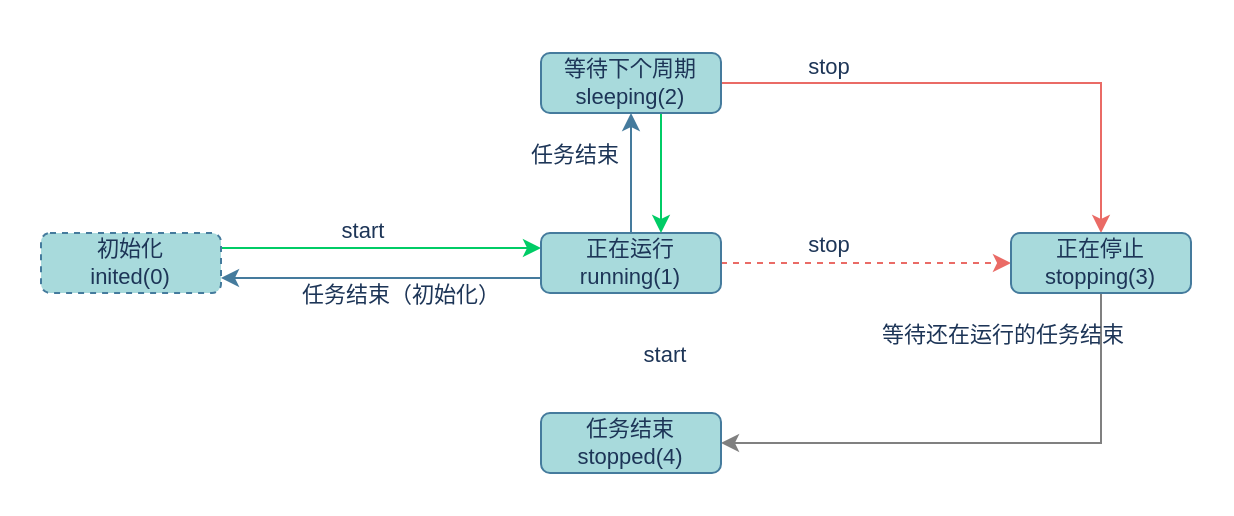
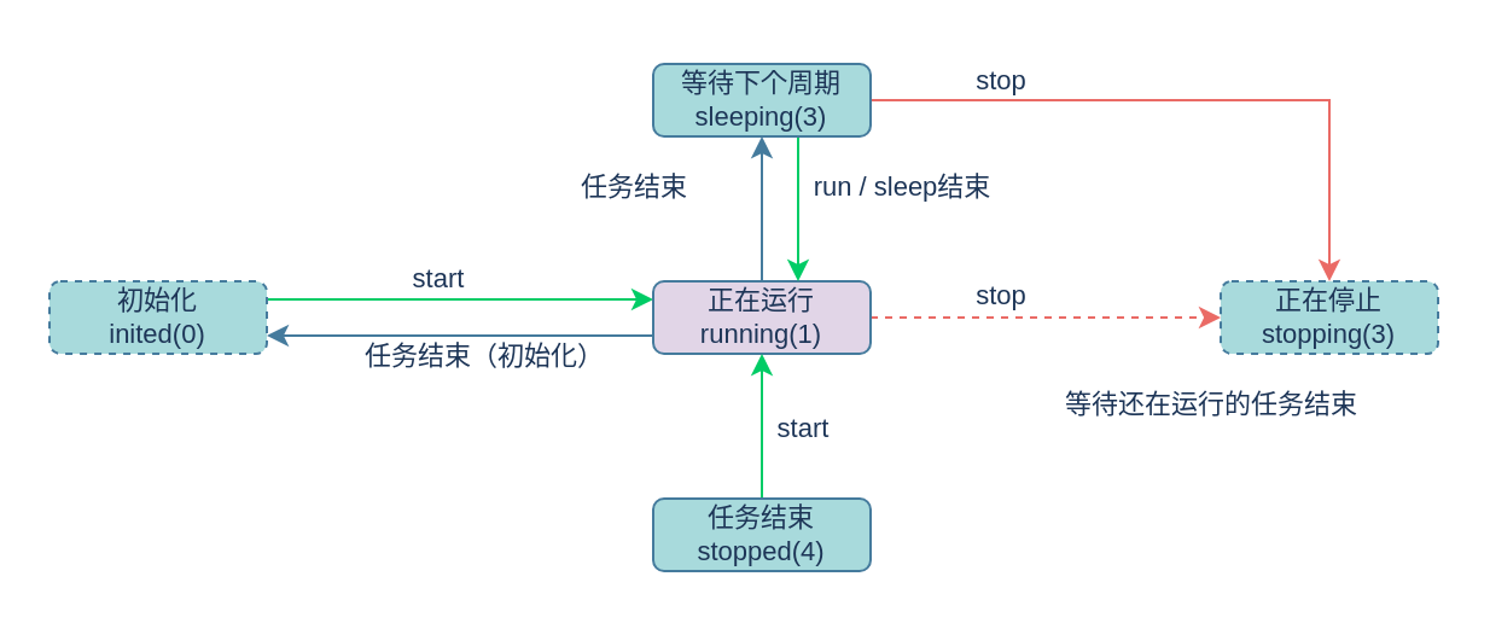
  <mxCell id="0" />
  <mxCell id="1" parent="0" />
  <mxCell id="2" style="edgeStyle=orthogonalEdgeStyle;rounded=0;orthogonalLoop=1;jettySize=auto;html=1;exitX=1;exitY=0.25;exitDx=0;exitDy=0;labelBackgroundColor=#F1FAEE;fontColor=#1D3557;entryX=0;entryY=0.25;entryDx=0;entryDy=0;strokeColor=#00CC66;fontSize=11;" parent="1" source="3" target="7" edge="1"><mxGeometry relative="1" as="geometry"><mxPoint x="270" y="131" as="targetPoint" /><Array as="points"><mxPoint x="220" y="124" /><mxPoint x="220" y="124" /></Array></mxGeometry></mxCell>
  <mxCell id="3" value="&lt;font style=&quot;font-size: 11px;&quot;&gt;&lt;font style=&quot;font-size: 11px;&quot;&gt;初始化 &lt;/font&gt;&lt;br style=&quot;font-size: 11px;&quot;&gt;inited(0)&lt;/font&gt;" style="rounded=1;whiteSpace=wrap;html=1;fillColor=#A8DADC;strokeColor=#457B9D;fontColor=#1D3557;fontSize=11;dashed=1;" parent="1" vertex="1"><mxGeometry x="20" y="116" width="90" height="30" as="geometry" /></mxCell>
  <mxCell id="4" style="edgeStyle=orthogonalEdgeStyle;rounded=0;sketch=0;orthogonalLoop=1;jettySize=auto;html=1;exitX=1;exitY=0.5;exitDx=0;exitDy=0;entryX=0;entryY=0.5;entryDx=0;entryDy=0;fillColor=#A8DADC;fontColor=#1D3557;strokeColor=#EA6B66;fontSize=11;dashed=1;" parent="1" source="7" target="12" edge="1"><mxGeometry relative="1" as="geometry" /></mxCell>
  <mxCell id="5" style="edgeStyle=orthogonalEdgeStyle;rounded=0;sketch=0;orthogonalLoop=1;jettySize=auto;html=1;exitX=0.5;exitY=0;exitDx=0;exitDy=0;entryX=0.5;entryY=1;entryDx=0;entryDy=0;fillColor=#A8DADC;fontColor=#1D3557;strokeColor=#457B9D;fontSize=11;" parent="1" source="7" target="10" edge="1"><mxGeometry relative="1" as="geometry" /></mxCell>
  <mxCell id="6" style="edgeStyle=orthogonalEdgeStyle;rounded=0;sketch=0;orthogonalLoop=1;jettySize=auto;html=1;exitX=0;exitY=0.75;exitDx=0;exitDy=0;entryX=1;entryY=0.75;entryDx=0;entryDy=0;strokeColor=#457B9D;fillColor=#A8DADC;fontColor=#1D3557;entryPerimeter=0;fontSize=11;" parent="1" source="7" target="3" edge="1"><mxGeometry relative="1" as="geometry" /></mxCell>
- <mxCell id="7" value="&lt;font style=&quot;font-size: 11px;&quot;&gt;正在运行&lt;br style=&quot;font-size: 11px;&quot;&gt;running(1)&lt;/font&gt;" style="rounded=1;whiteSpace=wrap;html=1;fillColor=#A8DADC;strokeColor=#457B9D;fontColor=#1D3557;fontSize=11;" parent="1" vertex="1"><mxGeometry x="270" y="116" width="90" height="30" as="geometry" /></mxCell>
+ <mxCell id="7" value="&lt;font style=&quot;font-size: 11px;&quot;&gt;正在运行&lt;br style=&quot;font-size: 11px;&quot;&gt;running(1)&lt;/font&gt;" style="rounded=1;whiteSpace=wrap;html=1;fillColor=#e1d5e7;strokeColor=#457B9D;fontColor=#1D3557;fontSize=11;" parent="1" vertex="1"><mxGeometry x="270" y="116" width="90" height="30" as="geometry" /></mxCell>
  <mxCell id="8" style="edgeStyle=orthogonalEdgeStyle;rounded=0;orthogonalLoop=1;jettySize=auto;html=1;exitX=1;exitY=0.5;exitDx=0;exitDy=0;entryX=0.5;entryY=0;entryDx=0;entryDy=0;labelBackgroundColor=#F1FAEE;fontColor=#1D3557;strokeColor=#EA6B66;fontSize=11;" parent="1" source="10" target="12" edge="1"><mxGeometry relative="1" as="geometry" /></mxCell>
  <mxCell id="9" style="edgeStyle=orthogonalEdgeStyle;rounded=0;sketch=0;orthogonalLoop=1;jettySize=auto;html=1;exitX=0.75;exitY=1;exitDx=0;exitDy=0;fillColor=#A8DADC;fontColor=#1D3557;strokeColor=#00CC66;fontSize=11;" parent="1" source="10" edge="1"><mxGeometry relative="1" as="geometry"><mxPoint x="330" y="116" as="targetPoint" /><Array as="points"><mxPoint x="330" y="56" /><mxPoint x="330" y="116" /></Array></mxGeometry></mxCell>
- <mxCell id="10" value="&lt;font style=&quot;font-size: 11px;&quot;&gt;等待下个周期&lt;br style=&quot;font-size: 11px;&quot;&gt;sleeping(2)&lt;/font&gt;" style="rounded=1;whiteSpace=wrap;html=1;fillColor=#A8DADC;strokeColor=#457B9D;fontColor=#1D3557;fontSize=11;" parent="1" vertex="1"><mxGeometry x="270" y="26" width="90" height="30" as="geometry" /></mxCell>
- <mxCell id="11" style="edgeStyle=orthogonalEdgeStyle;rounded=0;sketch=0;orthogonalLoop=1;jettySize=auto;html=1;exitX=0.5;exitY=1;exitDx=0;exitDy=0;entryX=1;entryY=0.5;entryDx=0;entryDy=0;fillColor=#A8DADC;fontColor=#1D3557;strokeColor=#808080;fontSize=11;" parent="1" source="12" target="14" edge="1"><mxGeometry relative="1" as="geometry" /></mxCell>
- <mxCell id="12" value="&lt;font style=&quot;font-size: 11px;&quot;&gt;正在停止&lt;br style=&quot;font-size: 11px;&quot;&gt;stopping(3)&lt;/font&gt;" style="rounded=1;whiteSpace=wrap;html=1;fillColor=#A8DADC;strokeColor=#457B9D;fontColor=#1D3557;fontSize=11;" parent="1" vertex="1"><mxGeometry x="505" y="116" width="90" height="30" as="geometry" /></mxCell>
+ <mxCell id="10" value="&lt;font style=&quot;font-size: 11px;&quot;&gt;等待下个周期&lt;br style=&quot;font-size: 11px;&quot;&gt;sleeping(3)&lt;/font&gt;" style="rounded=1;whiteSpace=wrap;html=1;fillColor=#A8DADC;strokeColor=#457B9D;fontColor=#1D3557;fontSize=11;" parent="1" vertex="1"><mxGeometry x="270" y="26" width="90" height="30" as="geometry" /></mxCell>
+ <mxCell id="12" value="&lt;font style=&quot;font-size: 11px;&quot;&gt;正在停止&lt;br style=&quot;font-size: 11px;&quot;&gt;stopping(3)&lt;/font&gt;" style="rounded=1;whiteSpace=wrap;html=1;fillColor=#A8DADC;strokeColor=#457B9D;fontColor=#1D3557;fontSize=11;dashed=1;" parent="1" vertex="1"><mxGeometry x="505" y="116" width="90" height="30" as="geometry" /></mxCell>
+ <mxCell id="13" style="edgeStyle=orthogonalEdgeStyle;rounded=0;sketch=0;orthogonalLoop=1;jettySize=auto;html=1;exitX=0.5;exitY=1;exitDx=0;exitDy=0;entryX=0.5;entryY=0;entryDx=0;entryDy=0;fillColor=#A8DADC;fontColor=#1D3557;endArrow=none;endFill=0;startArrow=classic;startFill=1;strokeColor=#00CC66;fontSize=11;" parent="1" source="7" target="14" edge="1"><mxGeometry relative="1" as="geometry"><Array as="points"><mxPoint x="315" y="146" /><mxPoint x="315" y="146" /></Array></mxGeometry></mxCell>
  <mxCell id="14" value="&lt;font style=&quot;font-size: 11px;&quot;&gt;任务结束&lt;br style=&quot;font-size: 11px;&quot;&gt;stopped(4)&lt;/font&gt;" style="rounded=1;whiteSpace=wrap;html=1;fillColor=#A8DADC;strokeColor=#457B9D;fontColor=#1D3557;fontSize=11;" parent="1" vertex="1"><mxGeometry x="270" y="206" width="90" height="30" as="geometry" /></mxCell>
  <mxCell id="15" value="start" style="text;html=1;resizable=0;autosize=1;align=center;verticalAlign=middle;points=[];fillColor=none;strokeColor=none;rounded=0;fontColor=#1D3557;fontSize=11;" parent="1" vertex="1"><mxGeometry x="312" y="164" width="39" height="25" as="geometry" /></mxCell>
  <mxCell id="16" value="&lt;font style=&quot;font-size: 11px;&quot;&gt;stop&lt;/font&gt;" style="text;html=1;resizable=0;autosize=1;align=center;verticalAlign=middle;points=[];fillColor=none;strokeColor=none;rounded=0;fontColor=#1D3557;fontSize=11;" parent="1" vertex="1"><mxGeometry x="394" y="20" width="39" height="25" as="geometry" /></mxCell>
  <mxCell id="17" value="stop" style="text;html=1;resizable=0;autosize=1;align=center;verticalAlign=middle;points=[];fillColor=none;strokeColor=none;rounded=0;fontColor=#1D3557;fontSize=11;" parent="1" vertex="1"><mxGeometry x="394" y="109" width="39" height="25" as="geometry" /></mxCell>
  <mxCell id="18" value="start" style="text;html=1;resizable=0;autosize=1;align=center;verticalAlign=middle;points=[];fillColor=none;strokeColor=none;rounded=0;fontColor=#1D3557;fontSize=11;" parent="1" vertex="1"><mxGeometry x="161" y="102" width="39" height="25" as="geometry" /></mxCell>
  <mxCell id="19" value="任务结束（初始化）" style="text;html=1;resizable=0;autosize=1;align=center;verticalAlign=middle;points=[];fillColor=none;strokeColor=none;rounded=0;sketch=0;fontColor=#1D3557;fontSize=11;" parent="1" vertex="1"><mxGeometry x="125" y="134" width="150" height="25" as="geometry" /></mxCell>
  <mxCell id="20" value="等待还在运行的任务结束" style="text;html=1;resizable=0;autosize=1;align=center;verticalAlign=middle;points=[];fillColor=none;strokeColor=none;rounded=0;sketch=0;fontColor=#1D3557;fontSize=11;" parent="1" vertex="1"><mxGeometry x="431" y="154" width="139" height="25" as="geometry" /></mxCell>
- <mxCell id="21" value="任务结束" style="text;html=1;resizable=0;autosize=1;align=center;verticalAlign=middle;points=[];fillColor=none;strokeColor=none;rounded=0;sketch=0;fontColor=#1D3557;fontSize=11;" parent="1" vertex="1"><mxGeometry x="256" y="64" width="62" height="25" as="geometry" /></mxCell>
+ <mxCell id="21" value="任务结束" style="text;html=1;resizable=0;autosize=1;align=center;verticalAlign=middle;points=[];fillColor=none;strokeColor=none;rounded=0;sketch=0;fontColor=#1D3557;fontSize=11;" parent="1" vertex="1"><mxGeometry x="231" y="64" width="62" height="25" as="geometry" /></mxCell>
+ <mxCell id="22" value="run / sleep结束" style="text;html=1;resizable=0;autosize=1;align=center;verticalAlign=middle;points=[];fillColor=none;strokeColor=none;rounded=0;sketch=0;fontColor=#1D3557;fontSize=11;" parent="1" vertex="1"><mxGeometry x="327" y="64" width="91" height="25" as="geometry" /></mxCell>
